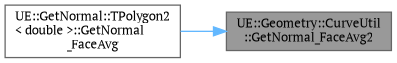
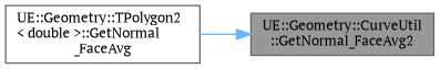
  digraph {
    rankdir=RL
    fontname="PT Serif"
    node [fontname="PT Serif" fontsize=10 shape=box style=filled]
    n1 [color=gray40 fillcolor=grey60 fontcolor=black height=0.2 label="UE::Geometry::CurveUtil\l::GetNormal_FaceAvg2" width=0.4]
-   n2 [color=grey40 fillcolor=white height=0.2 label="UE::GetNormal::TPolygon2\l\< double \>::GetNormal\l_FaceAvg" width=0.4]
+   n2 [color=grey40 fillcolor=white height=0.2 label="UE::Geometry::TPolygon2\l\< double \>::GetNormal\l_FaceAvg" width=0.4]
    n1 -> n2 [color=steelblue1 dir=back fontname="PT Serif" fontsize=10 labelfontname=Helvetica labelfontsize=10 style=solid]
  }
